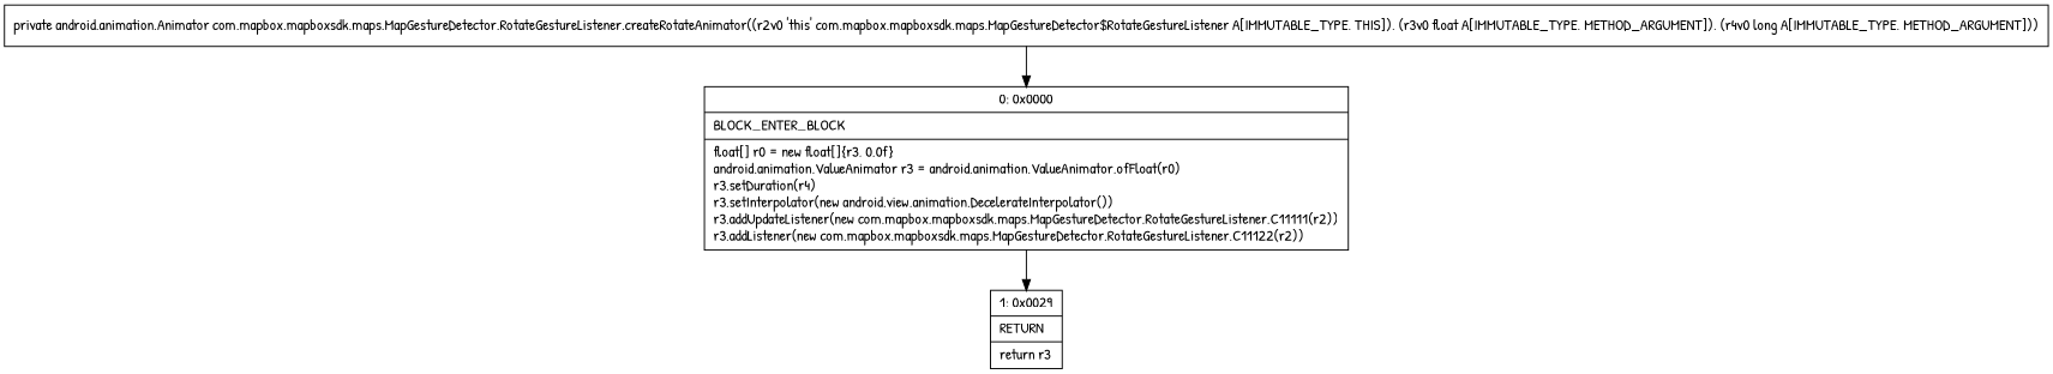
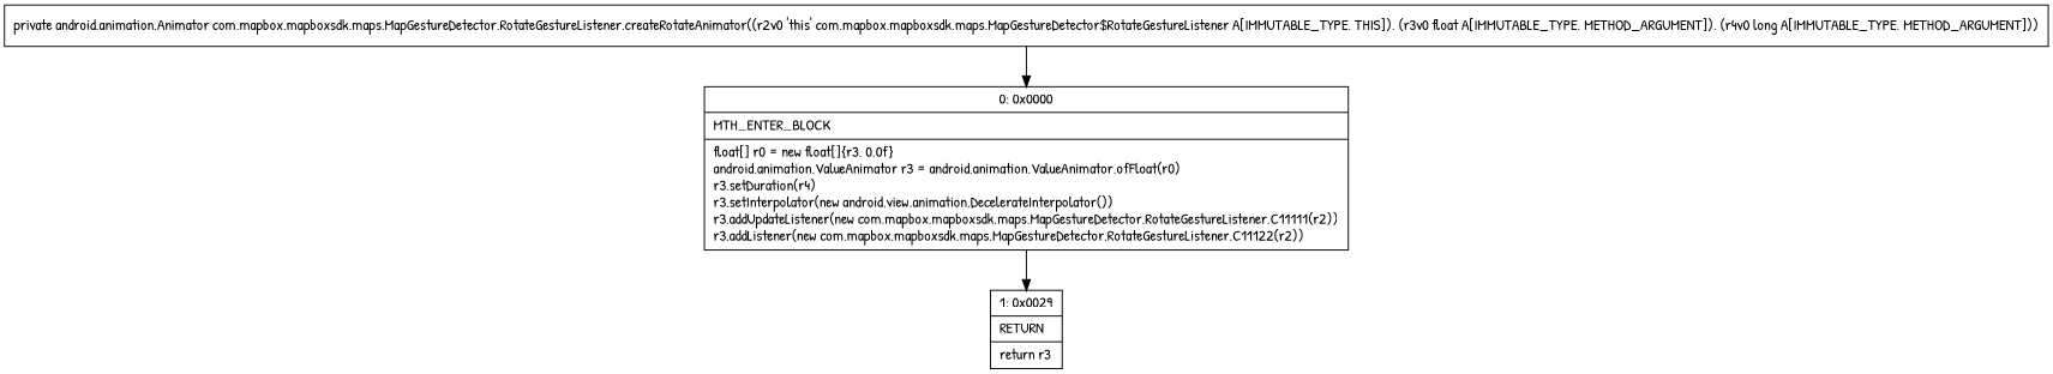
  digraph {
    fontname="Patrick Hand"
    node [shape=record fontname="Patrick Hand"]
    edge [fontname="Patrick Hand"]
-   n1 [label="{0\:\ 0x0000|BLOCK_ENTER_BLOCK\l|float[] r0 = new float[]\{r3, 0.0f\}\landroid.animation.ValueAnimator r3 = android.animation.ValueAnimator.ofFloat(r0)\lr3.setDuration(r4)\lr3.setInterpolator(new android.view.animation.DecelerateInterpolator())\lr3.addUpdateListener(new com.mapbox.mapboxsdk.maps.MapGestureDetector.RotateGestureListener.C11111(r2))\lr3.addListener(new com.mapbox.mapboxsdk.maps.MapGestureDetector.RotateGestureListener.C11122(r2))\l}"]
+   n1 [label="{0\:\ 0x0000|MTH_ENTER_BLOCK\l|float[] r0 = new float[]\{r3, 0.0f\}\landroid.animation.ValueAnimator r3 = android.animation.ValueAnimator.ofFloat(r0)\lr3.setDuration(r4)\lr3.setInterpolator(new android.view.animation.DecelerateInterpolator())\lr3.addUpdateListener(new com.mapbox.mapboxsdk.maps.MapGestureDetector.RotateGestureListener.C11111(r2))\lr3.addListener(new com.mapbox.mapboxsdk.maps.MapGestureDetector.RotateGestureListener.C11122(r2))\l}"]
    n2 [label="{1\:\ 0x0029|RETURN\l|return r3\l}"]
    n3 [label="{private android.animation.Animator com.mapbox.mapboxsdk.maps.MapGestureDetector.RotateGestureListener.createRotateAnimator((r2v0 'this' com.mapbox.mapboxsdk.maps.MapGestureDetector$RotateGestureListener A[IMMUTABLE_TYPE, THIS]), (r3v0 float A[IMMUTABLE_TYPE, METHOD_ARGUMENT]), (r4v0 long A[IMMUTABLE_TYPE, METHOD_ARGUMENT])) }"]
    n1 -> n2
    n3 -> n1
  }
